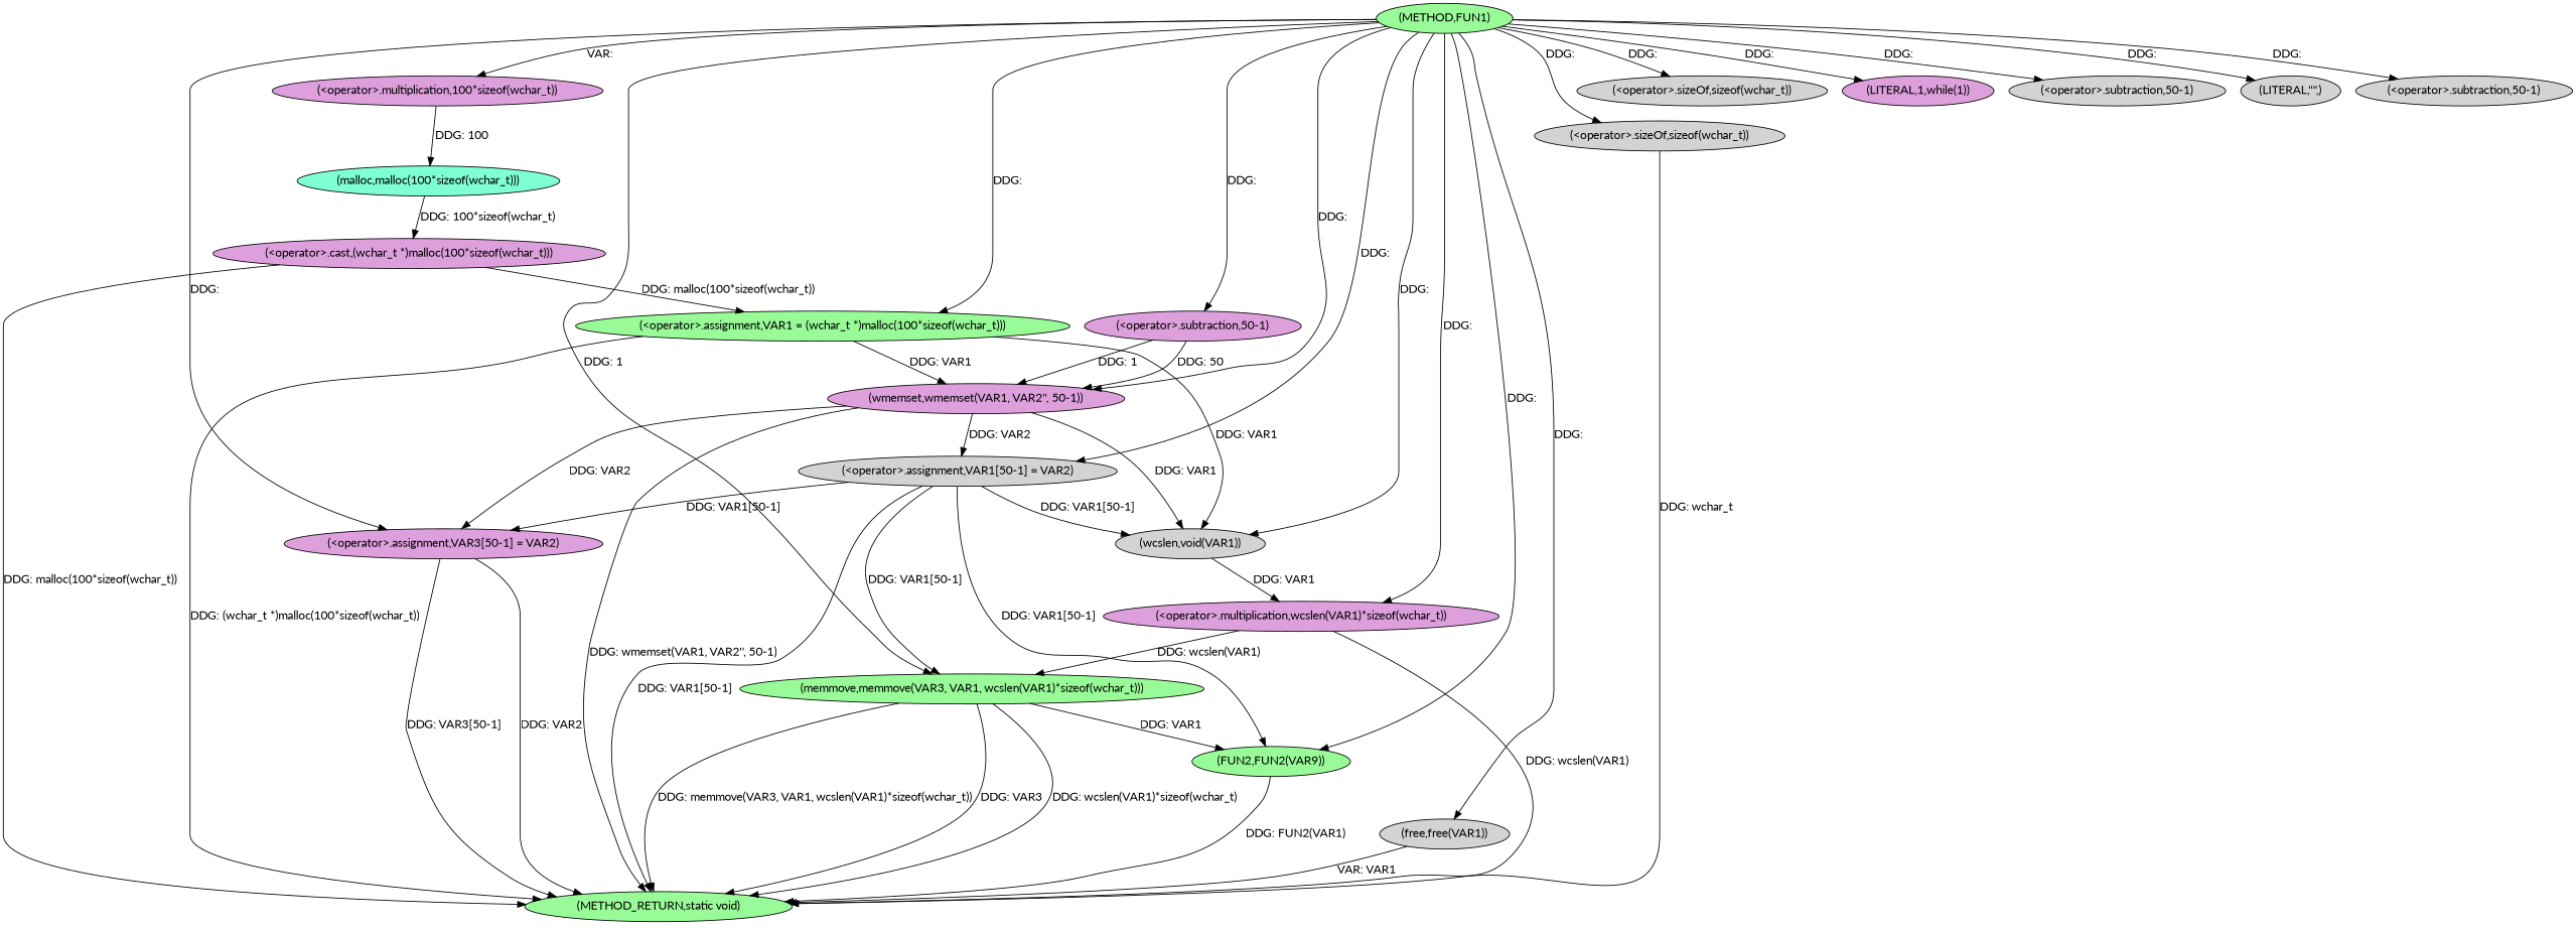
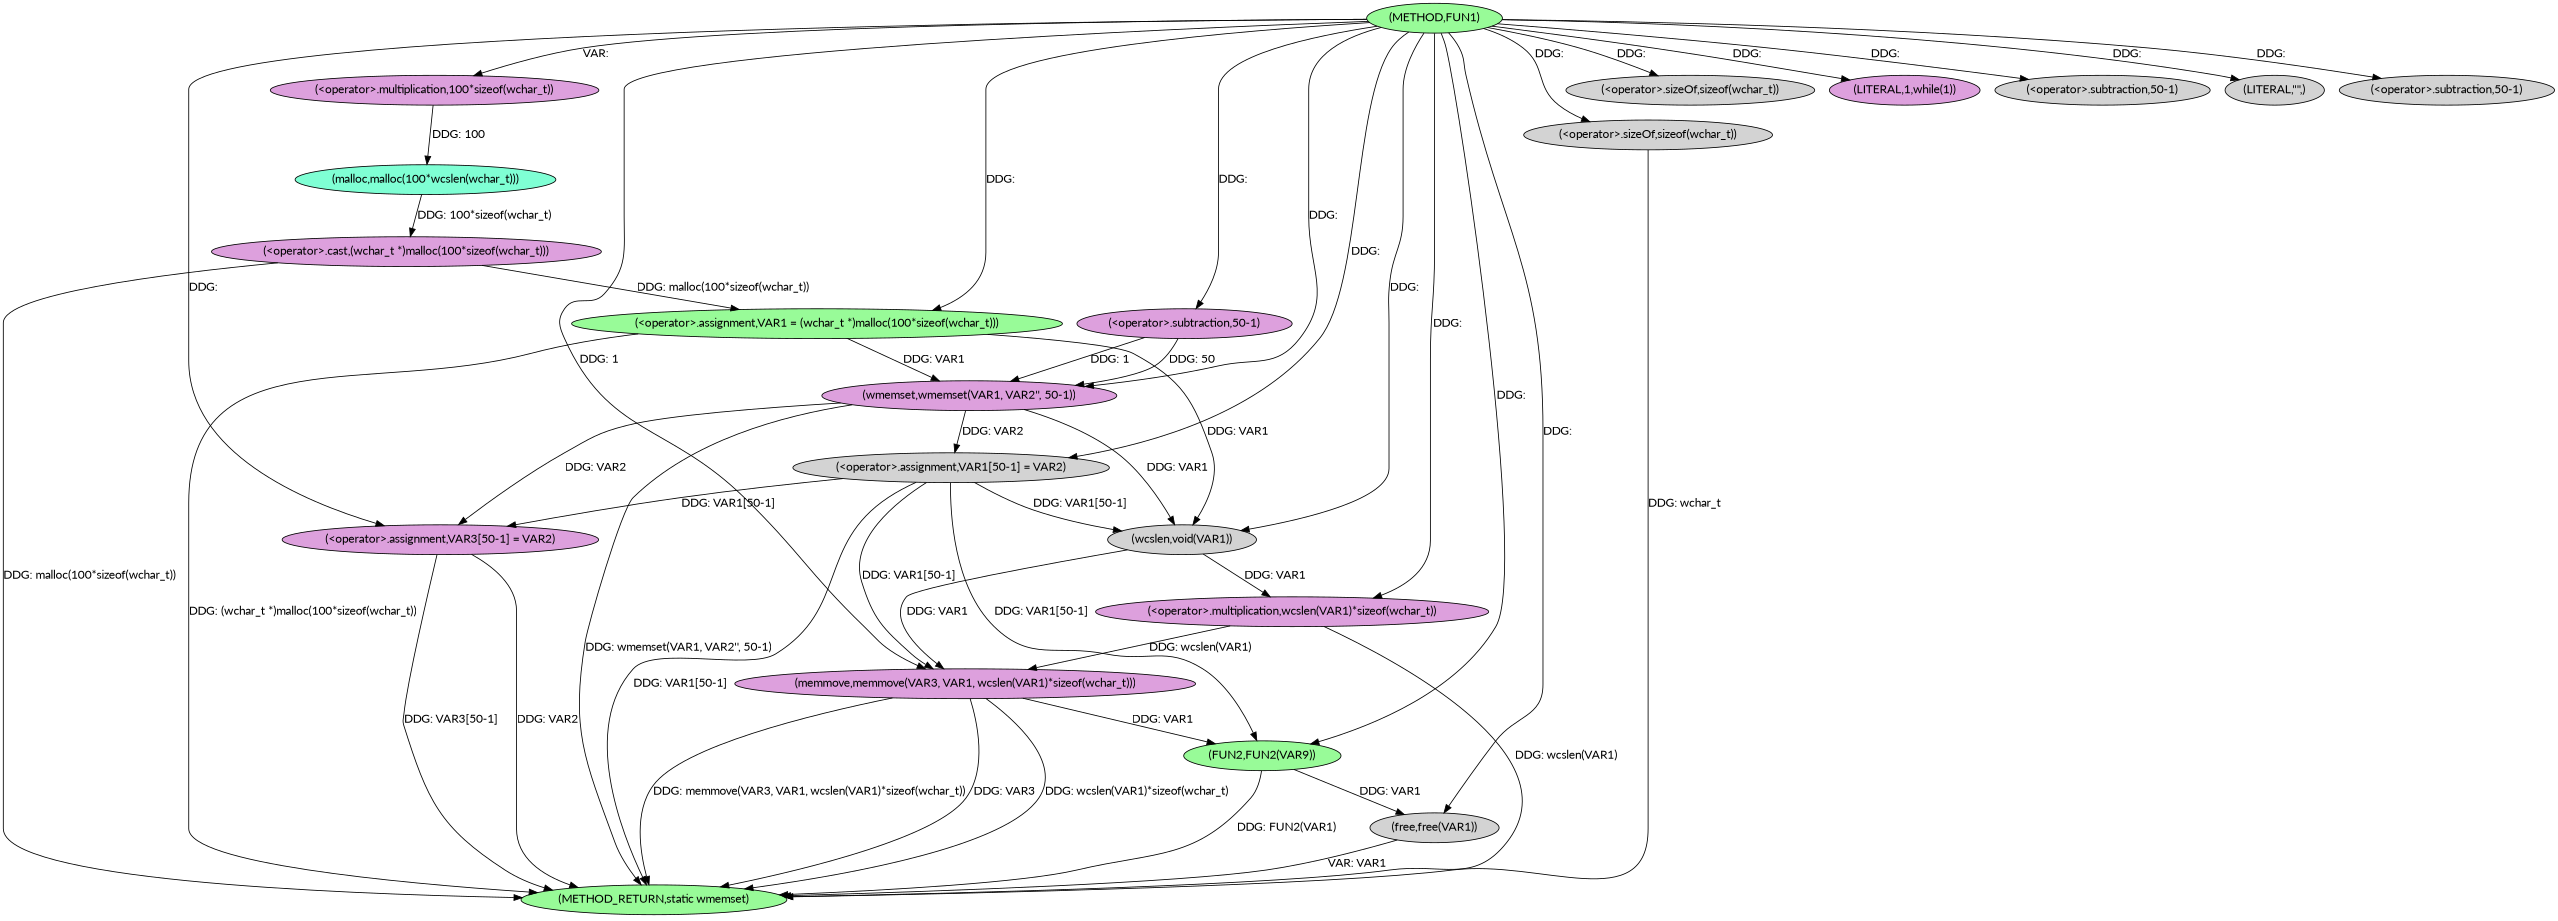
  digraph {
    fontname=Lato
    node [fillcolor=plum fontname=Lato style=filled]
    edge [fontname=Lato]
    n1 [fillcolor=palegreen label="(METHOD,FUN1)"]
    n2 [fillcolor=palegreen label="(<operator>.assignment,VAR1 = (wchar_t *)malloc(100*sizeof(wchar_t)))"]
    n3 [label="(<operator>.multiplication,100*sizeof(wchar_t))"]
    n4 [fillcolor=lightgrey label="(<operator>.sizeOf,sizeof(wchar_t))"]
    n5 [label="(LITERAL,1,while(1))"]
    n6 [label="(wmemset,wmemset(VAR1, VAR2'', 50-1))"]
    n7 [label="(<operator>.subtraction,50-1)"]
    n8 [fillcolor=lightgrey label="(<operator>.assignment,VAR1[50-1] = VAR2)"]
    n9 [fillcolor=lightgrey label="(<operator>.subtraction,50-1)"]
    n10 [fillcolor=lightgrey label="(LITERAL,\"\",)"]
-   n11 [fillcolor=palegreen label="(memmove,memmove(VAR3, VAR1, wcslen(VAR1)*sizeof(wchar_t)))"]
+   n11 [label="(memmove,memmove(VAR3, VAR1, wcslen(VAR1)*sizeof(wchar_t)))"]
    n12 [label="(<operator>.multiplication,wcslen(VAR1)*sizeof(wchar_t))"]
    n13 [fillcolor=lightgrey label="(wcslen,void(VAR1))"]
    n14 [fillcolor=lightgrey label="(<operator>.sizeOf,sizeof(wchar_t))"]
    n15 [label="(<operator>.assignment,VAR3[50-1] = VAR2)"]
    n16 [fillcolor=lightgrey label="(<operator>.subtraction,50-1)"]
    n17 [fillcolor=palegreen label="(FUN2,FUN2(VAR9))"]
    n18 [fillcolor=lightgrey label="(free,free(VAR1))"]
-   n19 [fillcolor=palegreen label="(METHOD_RETURN,static void)"]
-   n20 [fillcolor=aquamarine label="(malloc,malloc(100*sizeof(wchar_t)))"]
+   n19 [fillcolor=palegreen label="(METHOD_RETURN,static wmemset)"]
+   n20 [fillcolor=aquamarine label="(malloc,malloc(100*wcslen(wchar_t)))"]
    n21 [label="(<operator>.cast,(wchar_t *)malloc(100*sizeof(wchar_t)))"]
    n1 -> n2 [label="DDG: "]
    n1 -> n3 [label="VAR: "]
    n1 -> n4 [label="DDG: "]
    n1 -> n5 [label="DDG: "]
    n1 -> n6 [label="DDG: "]
    n1 -> n7 [label="DDG: "]
    n1 -> n8 [label="DDG: "]
    n1 -> n9 [label="DDG: "]
    n1 -> n10 [label="DDG: "]
    n1 -> n11 [label="DDG: 1"]
    n1 -> n12 [label="DDG: "]
    n1 -> n13 [label="DDG: "]
    n1 -> n14 [label="DDG: "]
    n1 -> n15 [label="DDG: "]
    n1 -> n16 [label="DDG: "]
    n1 -> n17 [label="DDG: "]
    n1 -> n18 [label="DDG: "]
    n2 -> n6 [label="DDG: VAR1"]
    n2 -> n13 [label="DDG: VAR1"]
    n2 -> n19 [label="DDG: (wchar_t *)malloc(100*sizeof(wchar_t))"]
    n3 -> n20 [label="DDG: 100"]
    n6 -> n8 [label="DDG: VAR2"]
    n6 -> n13 [label="DDG: VAR1"]
    n6 -> n15 [label="DDG: VAR2"]
    n6 -> n19 [label="DDG: wmemset(VAR1, VAR2'', 50-1)"]
    n7 -> n6 [label="DDG: 50"]
    n7 -> n6 [label="DDG: 1"]
    n8 -> n11 [label="DDG: VAR1[50-1]"]
    n8 -> n13 [label="DDG: VAR1[50-1]"]
    n8 -> n15 [label="DDG: VAR1[50-1]"]
    n8 -> n17 [label="DDG: VAR1[50-1]"]
    n8 -> n19 [label="DDG: VAR1[50-1]"]
    n11 -> n17 [label="DDG: VAR1"]
    n11 -> n19 [label="DDG: memmove(VAR3, VAR1, wcslen(VAR1)*sizeof(wchar_t))"]
    n11 -> n19 [label="DDG: VAR3"]
    n11 -> n19 [label="DDG: wcslen(VAR1)*sizeof(wchar_t)"]
    n12 -> n11 [label="DDG: wcslen(VAR1)"]
    n12 -> n19 [label="DDG: wcslen(VAR1)"]
+   n13 -> n11 [label="DDG: VAR1"]
    n13 -> n12 [label="DDG: VAR1"]
    n14 -> n19 [label="DDG: wchar_t"]
    n15 -> n19 [label="DDG: VAR3[50-1]"]
    n15 -> n19 [label="DDG: VAR2"]
+   n17 -> n18 [label="DDG: VAR1"]
    n17 -> n19 [label="DDG: FUN2(VAR1)"]
    n18 -> n19 [label="VAR: VAR1"]
    n20 -> n21 [label="DDG: 100*sizeof(wchar_t)"]
    n21 -> n2 [label="DDG: malloc(100*sizeof(wchar_t))"]
    n21 -> n19 [label="DDG: malloc(100*sizeof(wchar_t))"]
  }
